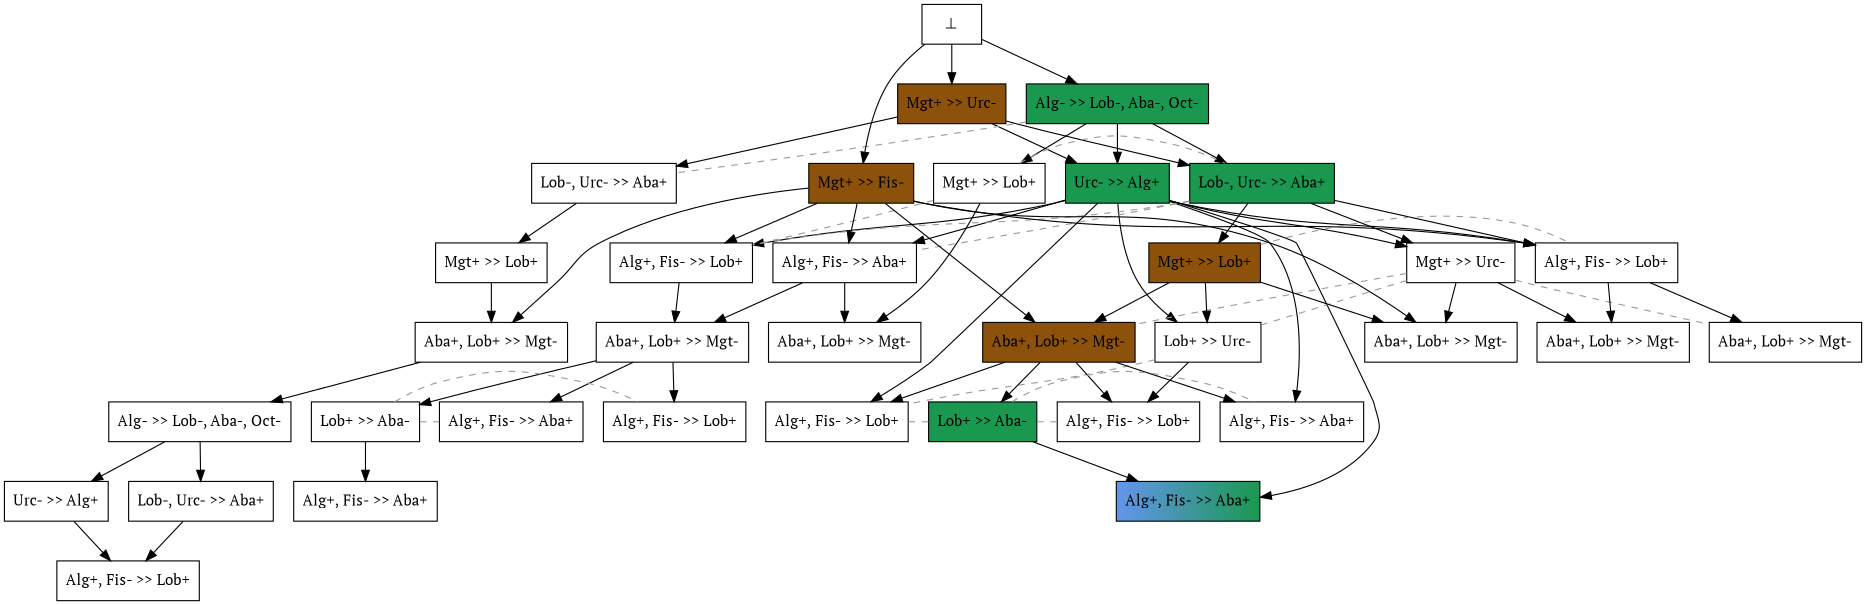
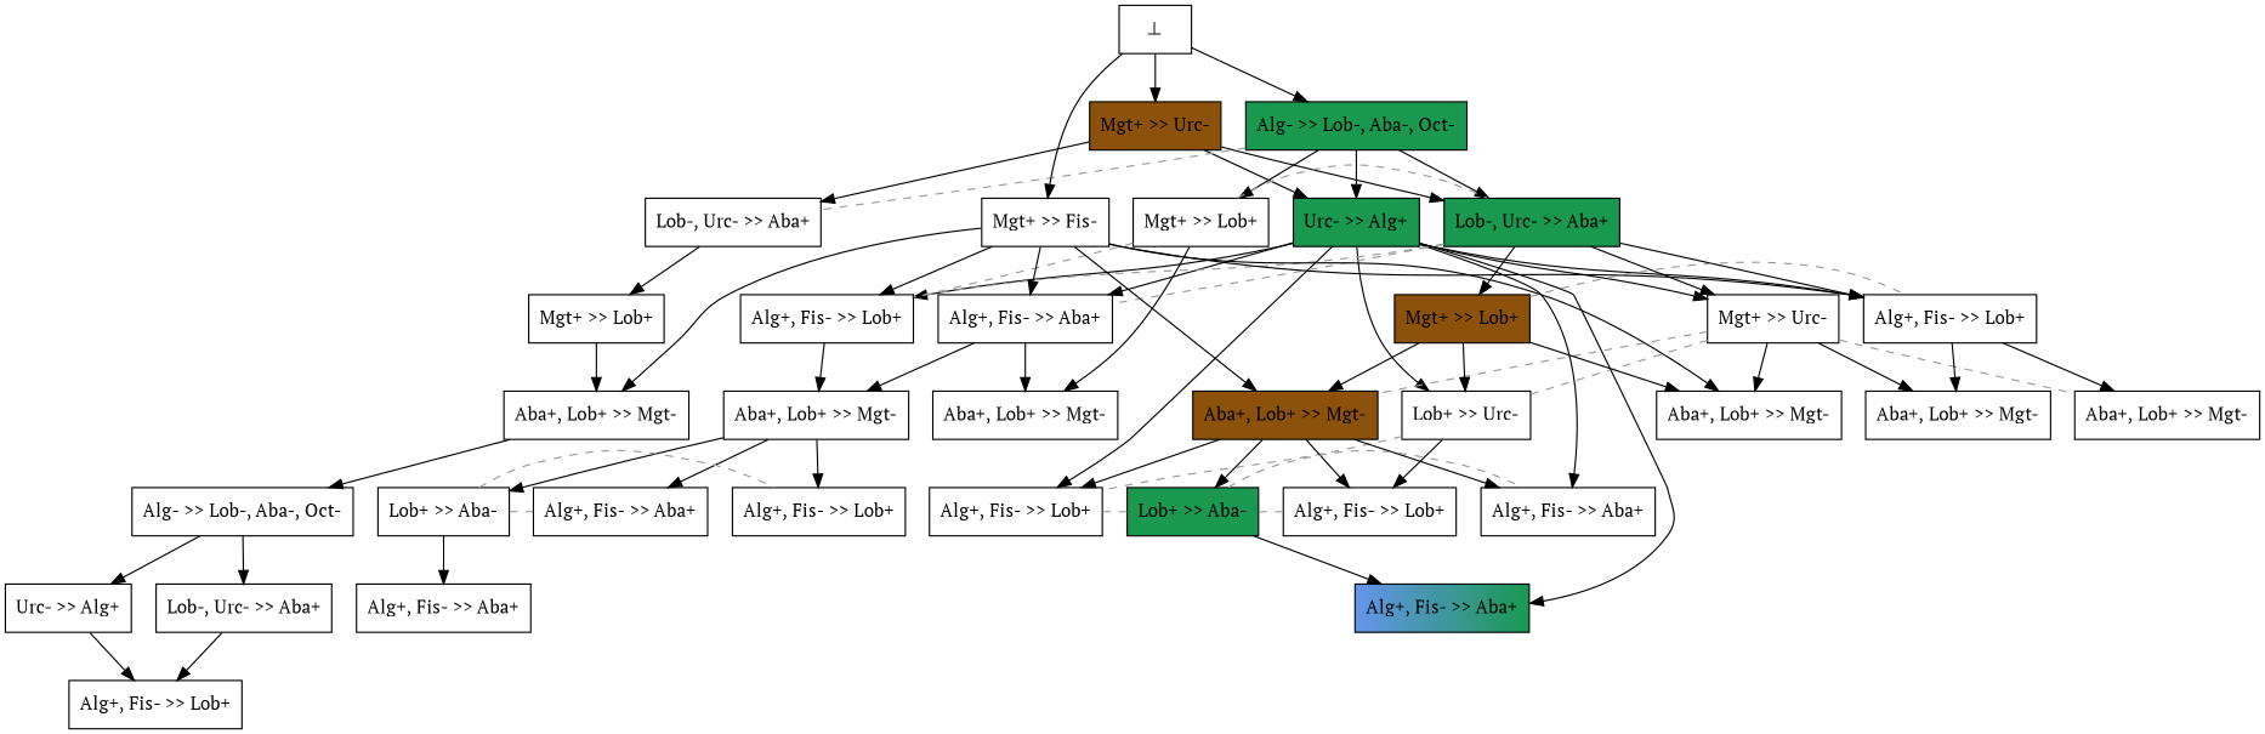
  digraph {
    fontname="PT Serif"
    node [color=black fillcolor=white shape=box style=filled fontname="PT Serif"]
    edge [fontname="PT Serif"]
    n1 [fillcolor="#8c510a" label="Mgt+ >> Urc-"]
    n2 [label="Lob-, Urc- >> Aba+"]
    n3 [fillcolor="#1a9850" label="Urc- >> Alg+"]
    n4 [fillcolor="#1a9850" label="Lob-, Urc- >> Aba+"]
    n5 [label="Mgt+ >> Lob+"]
    n6 [fillcolor="#1a9850" label="Alg- >> Lob-, Aba-, Oct-"]
    n7 [label="Mgt+ >> Lob+"]
    n8 [label="Alg+, Fis- >> Lob+"]
    n9 [fillcolor="white:white" label="Aba+, Lob+ >> Mgt-"]
    n10 [label="Alg+, Fis- >> Aba+"]
    n11 [label="Mgt+ >> Urc-"]
    n12 [label="Alg+, Fis- >> Lob+"]
    n13 [label="Lob+ >> Urc-"]
    n14 [fillcolor="cornflowerblue:#1a9850" label="Alg+, Fis- >> Aba+"]
    n15 [fillcolor="white:white" label="Alg+, Fis- >> Aba+"]
    n16 [fillcolor="white:white" label="Alg+, Fis- >> Lob+"]
    n17 [fillcolor="#8c510a" label="Mgt+ >> Lob+"]
    n18 [label="Aba+, Lob+ >> Mgt-"]
    n19 [fillcolor="#8c510a" label="Aba+, Lob+ >> Mgt-"]
    n20 [fillcolor="white:white" label="Aba+, Lob+ >> Mgt-"]
-   n21 [fillcolor="#8c510a" label="Mgt+ >> Fis-"]
+   n21 [label="Mgt+ >> Fis-"]
    n22 [label="Aba+, Lob+ >> Mgt-"]
    n23 [fillcolor="white:white" label="Aba+, Lob+ >> Mgt-"]
    n24 [fillcolor="white:white" label="Aba+, Lob+ >> Mgt-"]
    n25 [label="Alg- >> Lob-, Aba-, Oct-"]
    n26 [fillcolor="white:white" label="Alg+, Fis- >> Lob+"]
    n27 [label="Urc- >> Alg+"]
    n28 [label="Lob-, Urc- >> Aba+"]
    n29 [fillcolor="#1a9850" label="Lob+ >> Aba-"]
    n30 [label="Lob+ >> Aba-"]
    n31 [fillcolor="white:white" label="Alg+, Fis- >> Aba+"]
    n32 [fillcolor="white:white" label="Alg+, Fis- >> Lob+"]
    n33 [fillcolor="white:white" label="Alg+, Fis- >> Lob+"]
    n34 [fillcolor="white:white" label="Alg+, Fis- >> Aba+"]
    n35 [label="⊥" color=""]
    n1 -> n2
    n1 -> n3
    n1 -> n4
    n2 -> n5
    n3 -> n8
    n3 -> n10
    n3 -> n11
    n3 -> n12
    n3 -> n13
    n3 -> n14
    n3 -> n15
    n3 -> n16
    n4 -> n8 [arrowhead=none color=gray60 constraint=false style=dashed]
    n4 -> n10 [arrowhead=none color=gray60 constraint=false style=dashed]
    n4 -> n11
    n4 -> n12
    n4 -> n17
    n5 -> n18
    n6 -> n2 [arrowhead=none color=gray60 constraint=false style=dashed]
    n6 -> n3
    n6 -> n4
    n6 -> n7
    n7 -> n4 [arrowhead=none color=gray60 constraint=false style=dashed]
    n7 -> n8 [arrowhead=none color=gray60 constraint=false style=dashed]
    n7 -> n9
    n8 -> n22
    n10 -> n9
    n10 -> n22
    n11 -> n13 [arrowhead=none color=gray60 constraint=false style=dashed]
    n11 -> n19 [arrowhead=none color=gray60 constraint=false style=dashed]
    n11 -> n20
    n11 -> n23
    n11 -> n24 [arrowhead=none color=gray60 constraint=false style=dashed]
    n12 -> n23
    n12 -> n24
    n13 -> n16 [arrowhead=none color=gray60 constraint=false style=dashed]
    n13 -> n26
    n17 -> n12 [arrowhead=none color=gray60 constraint=false style=dashed]
    n17 -> n13
    n17 -> n19
    n17 -> n20
    n18 -> n25
    n19 -> n15
    n19 -> n16
    n19 -> n26
    n19 -> n29
    n21 -> n8
    n21 -> n10
    n21 -> n12
    n21 -> n18
    n21 -> n19
    n21 -> n20
    n22 -> n30
    n22 -> n31
    n22 -> n32
    n25 -> n27
    n25 -> n28
    n27 -> n33
    n28 -> n33
    n29 -> n14
    n29 -> n15 [arrowhead=none color=gray60 constraint=false style=dashed]
    n29 -> n16 [arrowhead=none color=gray60 constraint=false style=dashed]
    n29 -> n26 [arrowhead=none color=gray60 constraint=false style=dashed]
    n30 -> n31 [arrowhead=none color=gray60 constraint=false style=dashed]
    n30 -> n32 [arrowhead=none color=gray60 constraint=false style=dashed]
    n30 -> n34
    n35 -> n1
    n35 -> n6
    n35 -> n21
  }
